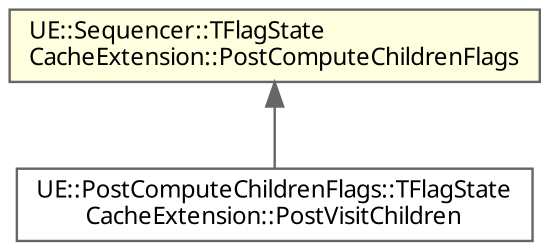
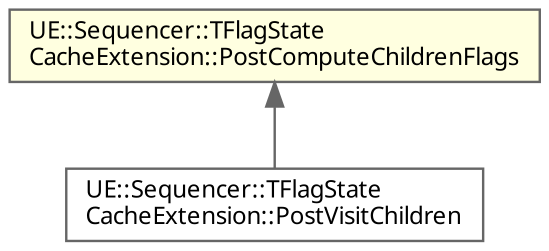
  digraph {
    rankdir=TB
    fontname="Noto Sans"
    node [fontname="Noto Sans" fontsize=10 shape=box style=filled]
    n1 [color=gray40 fillcolor=lightyellow fontcolor=black height=0.2 label="UE::Sequencer::TFlagState\lCacheExtension::PostComputeChildrenFlags" width=0.4]
-   n2 [color=grey40 fillcolor=white height=0.2 label="UE::PostComputeChildrenFlags::TFlagState\lCacheExtension::PostVisitChildren" width=0.4]
+   n2 [color=grey40 fillcolor=white height=0.2 label="UE::Sequencer::TFlagState\lCacheExtension::PostVisitChildren" width=0.4]
    n1 -> n2 [color=gray40 dir=back fontname="Noto Sans" fontsize=10 labelfontname=Helvetica labelfontsize=10 style=solid]
  }
